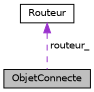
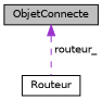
  digraph {
    node [color=black fontname=Helvetica fontsize=10 shape=record]
    n1 [fillcolor=grey75 fontcolor=black height=0.2 label=ObjetConnecte style=filled width=0.4]
    n2 [height=0.2 label=Routeur width=0.4]
-   n2 -> n1 [color=darkorchid3 dir=back fontname=Helvetica fontsize=10 label=" routeur_" labelfontname=Helvetica labelfontsize=10 style=dashed]
+   n1 -> n2 [color=darkorchid3 dir=back fontname=Helvetica fontsize=10 label=" routeur_" labelfontname=Helvetica labelfontsize=10 style=dashed]
  }
